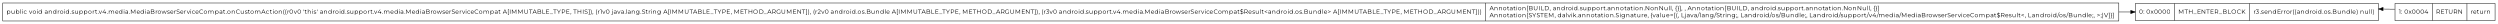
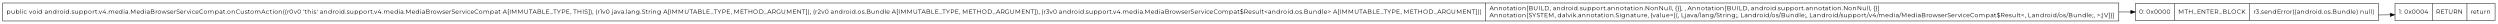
  digraph {
    rankdir=LR
    fontname=Montserrat
    node [shape=record fontname=Montserrat]
    edge [fontname=Montserrat]
    n1 [label="{0\:\ 0x0000|MTH_ENTER_BLOCK\l|r3.sendError((android.os.Bundle) null)\l}"]
    n2 [label="{1\:\ 0x0004|RETURN\l|return\l}"]
    n3 [label="{public void android.support.v4.media.MediaBrowserServiceCompat.onCustomAction((r0v0 'this' android.support.v4.media.MediaBrowserServiceCompat A[IMMUTABLE_TYPE, THIS]), (r1v0 java.lang.String A[IMMUTABLE_TYPE, METHOD_ARGUMENT]), (r2v0 android.os.Bundle A[IMMUTABLE_TYPE, METHOD_ARGUMENT]), (r3v0 android.support.v4.media.MediaBrowserServiceCompat$Result\<android.os.Bundle\> A[IMMUTABLE_TYPE, METHOD_ARGUMENT]))  | Annotation[BUILD, android.support.annotation.NonNull, \{\}], , Annotation[BUILD, android.support.annotation.NonNull, \{\}]\lAnnotation[SYSTEM, dalvik.annotation.Signature, \{value=[(, Ljava\/lang\/String;, Landroid\/os\/Bundle;, Landroid\/support\/v4\/media\/MediaBrowserServiceCompat$Result\<, Landroid\/os\/Bundle;, \>;)V]\}]\l}"]
-   n2 -> n1
+   n1 -> n2
    n3 -> n1
  }
